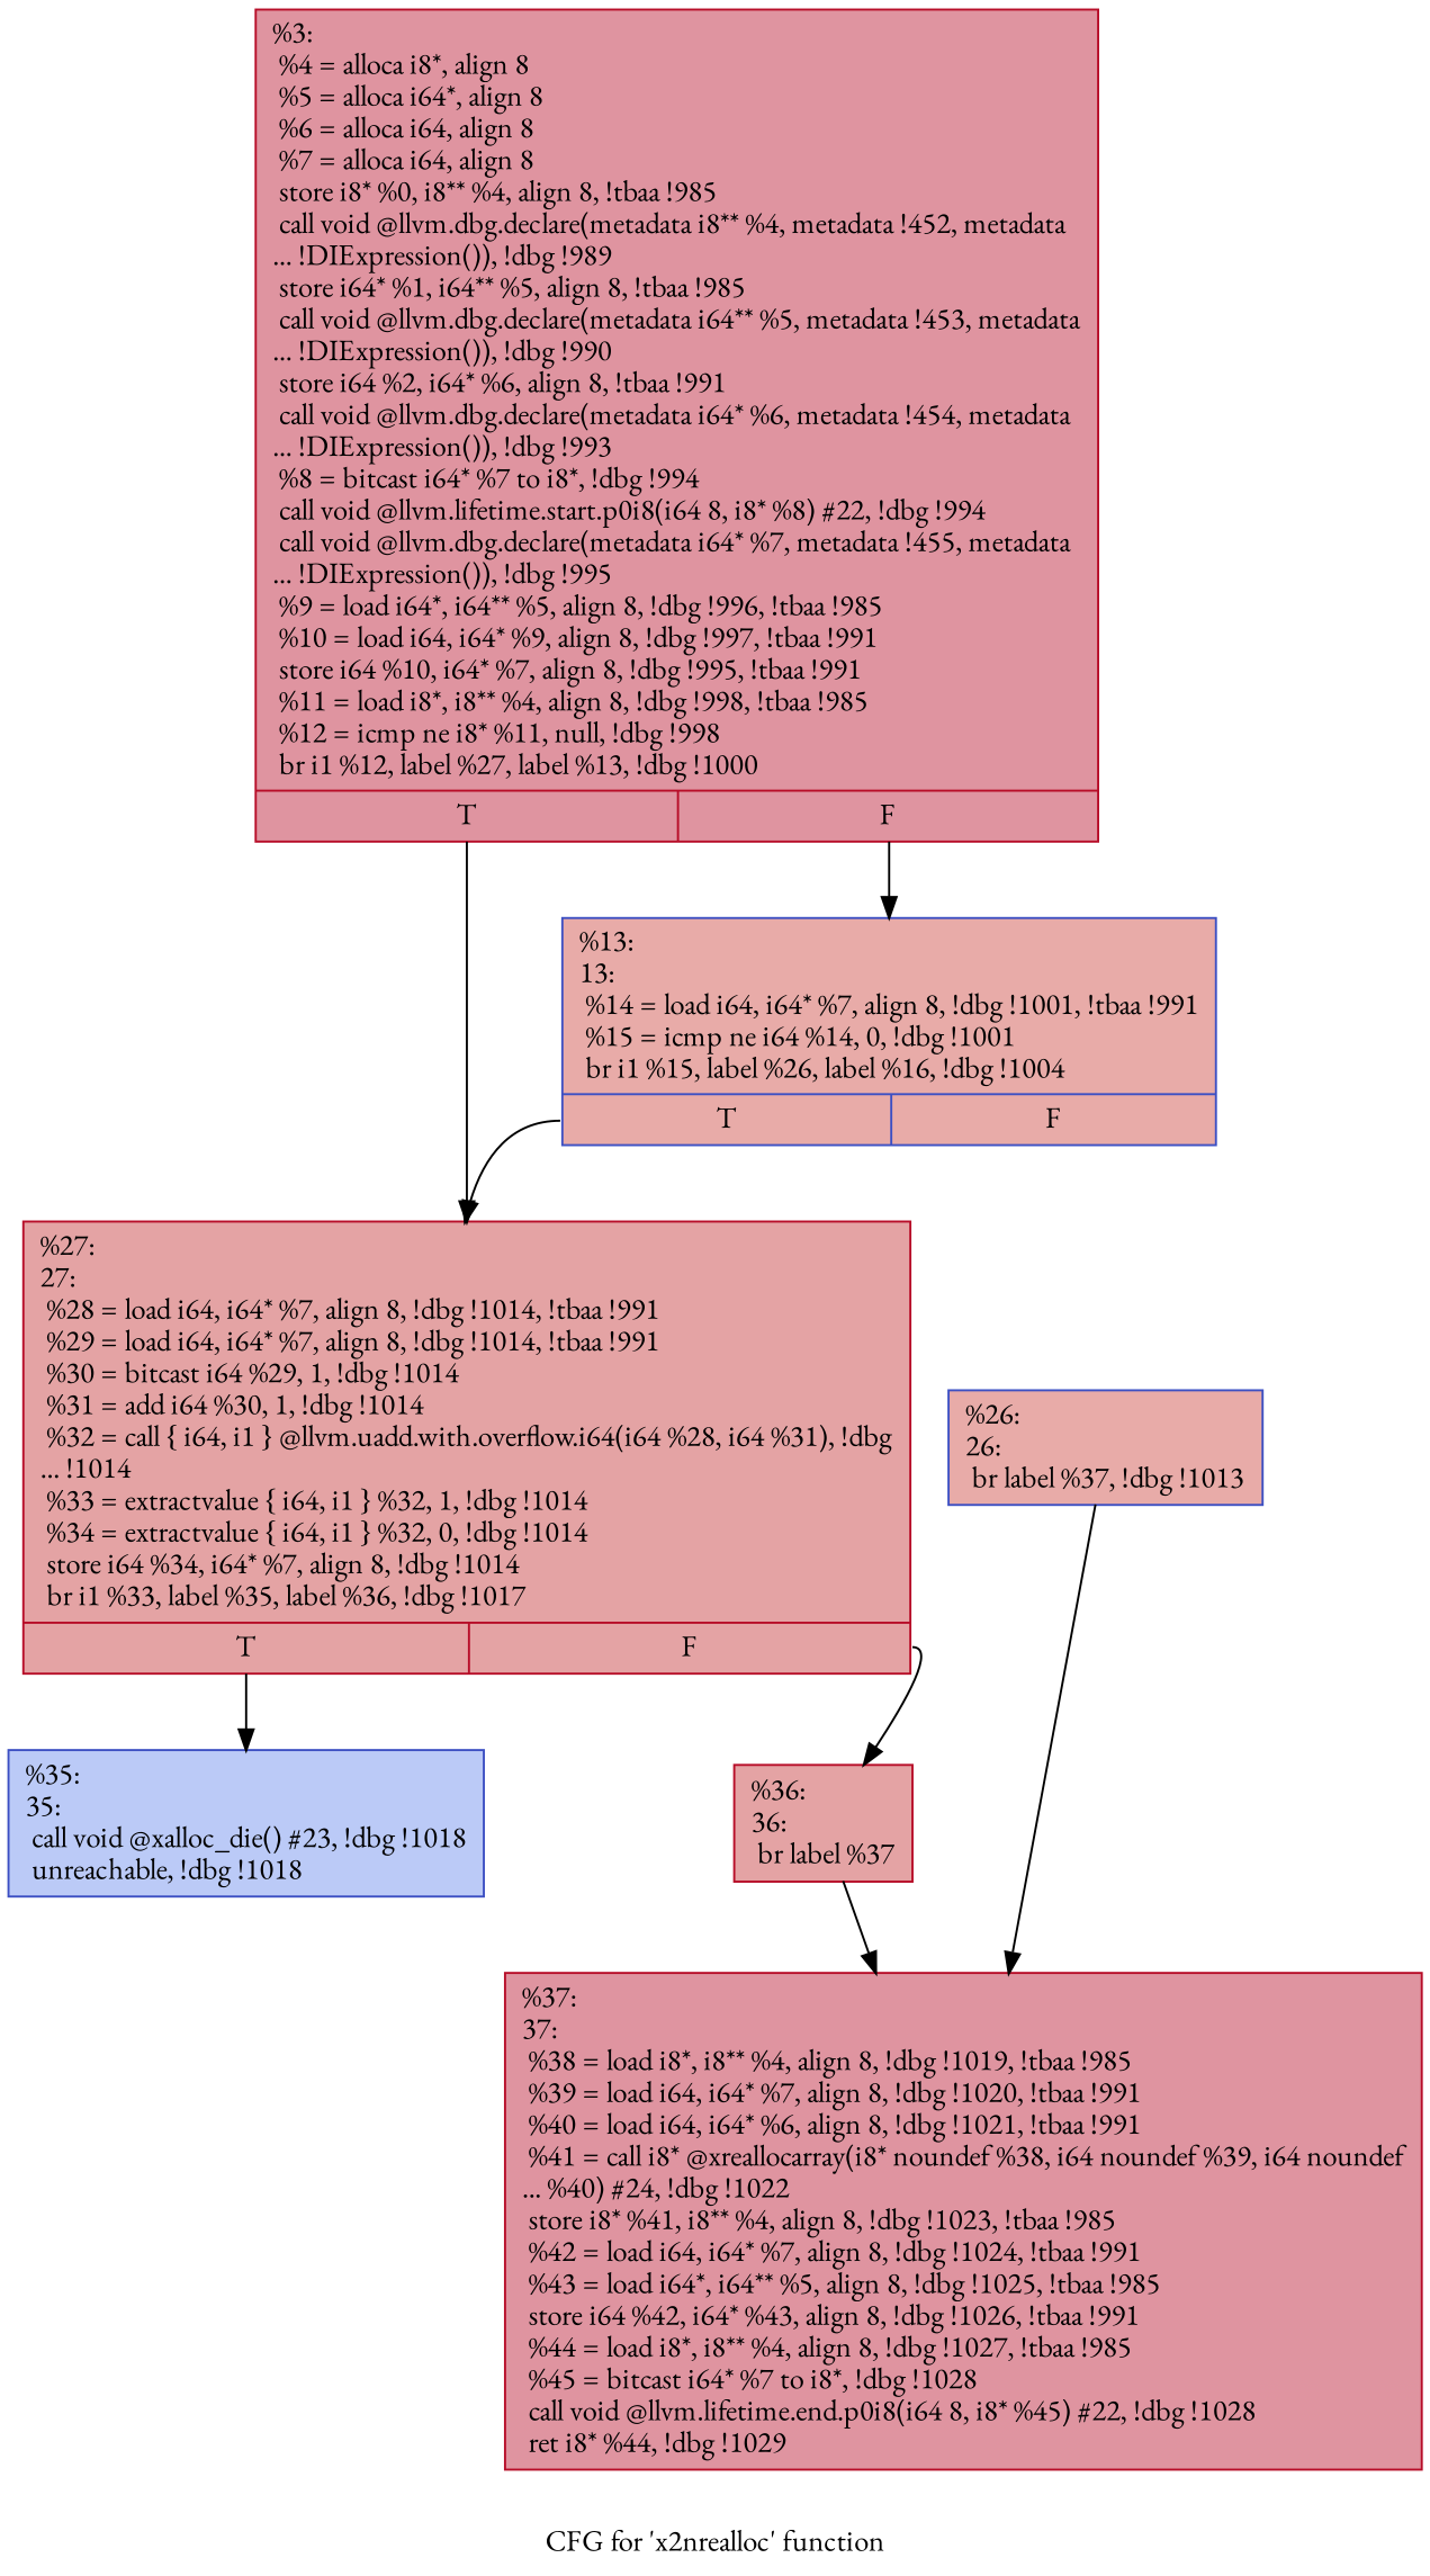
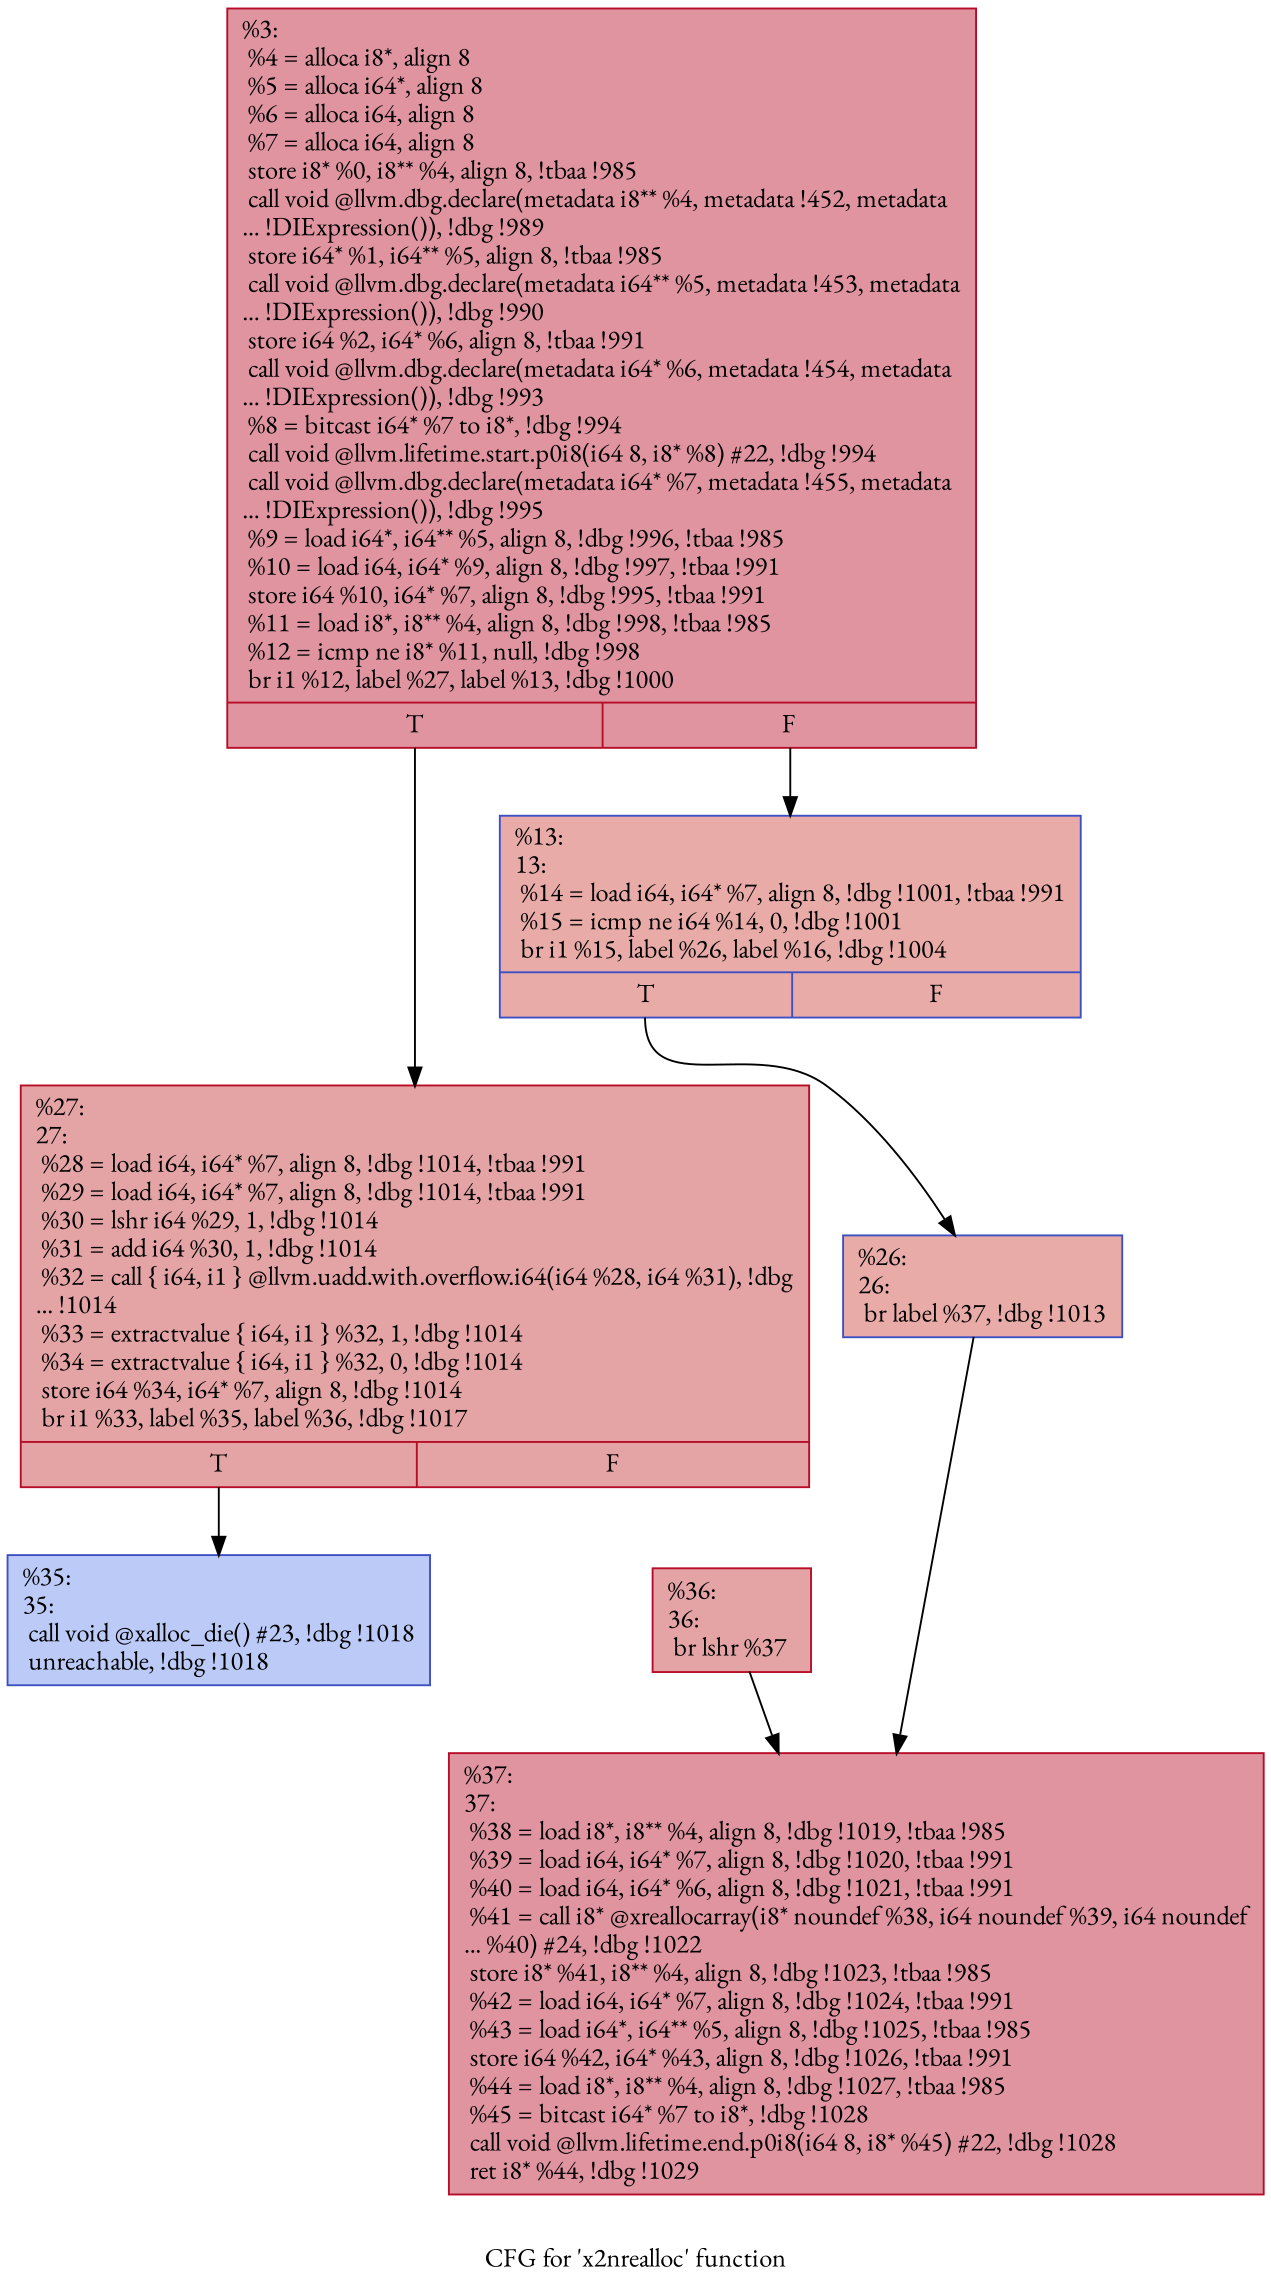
  digraph {
    fontname="EB Garamond"
    label="CFG for 'x2nrealloc' function"
    node [color="#b70d28ff" fillcolor="#b70d2870" fontname="EB Garamond" shape=record style=filled]
    edge [fontname="EB Garamond" tailport=s0]
    n1 [label="{%3:\l  %4 = alloca i8*, align 8\l  %5 = alloca i64*, align 8\l  %6 = alloca i64, align 8\l  %7 = alloca i64, align 8\l  store i8* %0, i8** %4, align 8, !tbaa !985\l  call void @llvm.dbg.declare(metadata i8** %4, metadata !452, metadata\l... !DIExpression()), !dbg !989\l  store i64* %1, i64** %5, align 8, !tbaa !985\l  call void @llvm.dbg.declare(metadata i64** %5, metadata !453, metadata\l... !DIExpression()), !dbg !990\l  store i64 %2, i64* %6, align 8, !tbaa !991\l  call void @llvm.dbg.declare(metadata i64* %6, metadata !454, metadata\l... !DIExpression()), !dbg !993\l  %8 = bitcast i64* %7 to i8*, !dbg !994\l  call void @llvm.lifetime.start.p0i8(i64 8, i8* %8) #22, !dbg !994\l  call void @llvm.dbg.declare(metadata i64* %7, metadata !455, metadata\l... !DIExpression()), !dbg !995\l  %9 = load i64*, i64** %5, align 8, !dbg !996, !tbaa !985\l  %10 = load i64, i64* %9, align 8, !dbg !997, !tbaa !991\l  store i64 %10, i64* %7, align 8, !dbg !995, !tbaa !991\l  %11 = load i8*, i8** %4, align 8, !dbg !998, !tbaa !985\l  %12 = icmp ne i8* %11, null, !dbg !998\l  br i1 %12, label %27, label %13, !dbg !1000\l|{<s0>T|<s1>F}}"]
-   n2 [fillcolor="#c32e3170" label="{%27:\l27:                                               \l  %28 = load i64, i64* %7, align 8, !dbg !1014, !tbaa !991\l  %29 = load i64, i64* %7, align 8, !dbg !1014, !tbaa !991\l  %30 = bitcast i64 %29, 1, !dbg !1014\l  %31 = add i64 %30, 1, !dbg !1014\l  %32 = call \{ i64, i1 \} @llvm.uadd.with.overflow.i64(i64 %28, i64 %31), !dbg\l... !1014\l  %33 = extractvalue \{ i64, i1 \} %32, 1, !dbg !1014\l  %34 = extractvalue \{ i64, i1 \} %32, 0, !dbg !1014\l  store i64 %34, i64* %7, align 8, !dbg !1014\l  br i1 %33, label %35, label %36, !dbg !1017\l|{<s0>T|<s1>F}}"]
+   n2 [fillcolor="#c32e3170" label="{%27:\l27:                                               \l  %28 = load i64, i64* %7, align 8, !dbg !1014, !tbaa !991\l  %29 = load i64, i64* %7, align 8, !dbg !1014, !tbaa !991\l  %30 = lshr i64 %29, 1, !dbg !1014\l  %31 = add i64 %30, 1, !dbg !1014\l  %32 = call \{ i64, i1 \} @llvm.uadd.with.overflow.i64(i64 %28, i64 %31), !dbg\l... !1014\l  %33 = extractvalue \{ i64, i1 \} %32, 1, !dbg !1014\l  %34 = extractvalue \{ i64, i1 \} %32, 0, !dbg !1014\l  store i64 %34, i64* %7, align 8, !dbg !1014\l  br i1 %33, label %35, label %36, !dbg !1017\l|{<s0>T|<s1>F}}"]
    n3 [color="#3d50c3ff" fillcolor="#cc403a70" label="{%13:\l13:                                               \l  %14 = load i64, i64* %7, align 8, !dbg !1001, !tbaa !991\l  %15 = icmp ne i64 %14, 0, !dbg !1001\l  br i1 %15, label %26, label %16, !dbg !1004\l|{<s0>T|<s1>F}}"]
    n4 [color="#3d50c3ff" fillcolor="#6687ed70" label="{%35:\l35:                                               \l  call void @xalloc_die() #23, !dbg !1018\l  unreachable, !dbg !1018\l}"]
-   n5 [fillcolor="#c32e3170" label="{%36:\l36:                                               \l  br label %37\l}"]
+   n5 [fillcolor="#c32e3170" label="{%36:\l36:                                               \l  br lshr %37\l}"]
    n6 [color="#3d50c3ff" fillcolor="#cc403a70" label="{%26:\l26:                                               \l  br label %37, !dbg !1013\l}"]
    n7 [label="{%37:\l37:                                               \l  %38 = load i8*, i8** %4, align 8, !dbg !1019, !tbaa !985\l  %39 = load i64, i64* %7, align 8, !dbg !1020, !tbaa !991\l  %40 = load i64, i64* %6, align 8, !dbg !1021, !tbaa !991\l  %41 = call i8* @xreallocarray(i8* noundef %38, i64 noundef %39, i64 noundef\l... %40) #24, !dbg !1022\l  store i8* %41, i8** %4, align 8, !dbg !1023, !tbaa !985\l  %42 = load i64, i64* %7, align 8, !dbg !1024, !tbaa !991\l  %43 = load i64*, i64** %5, align 8, !dbg !1025, !tbaa !985\l  store i64 %42, i64* %43, align 8, !dbg !1026, !tbaa !991\l  %44 = load i8*, i8** %4, align 8, !dbg !1027, !tbaa !985\l  %45 = bitcast i64* %7 to i8*, !dbg !1028\l  call void @llvm.lifetime.end.p0i8(i64 8, i8* %45) #22, !dbg !1028\l  ret i8* %44, !dbg !1029\l}"]
    n1 -> n2
    n1 -> n3 [tailport=s1]
    n2 -> n4
-   n2 -> n5 [tailport=s1]
-   n3 -> n2
+   n3 -> n6
    n5 -> n7 [tailport=""]
    n6 -> n7 [tailport=""]
  }
